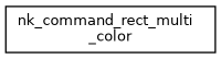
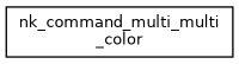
  digraph {
    rankdir=LR
-   n1 [color=black fillcolor=white fontname=Helvetica fontsize=10 height=0.2 label="nk_command_rect_multi\l_color" shape=record style=filled width=0.4]
+   n1 [color=black fillcolor=white fontname=Helvetica fontsize=10 height=0.2 label="nk_command_multi_multi\l_color" shape=record style=filled width=0.4]
  }
